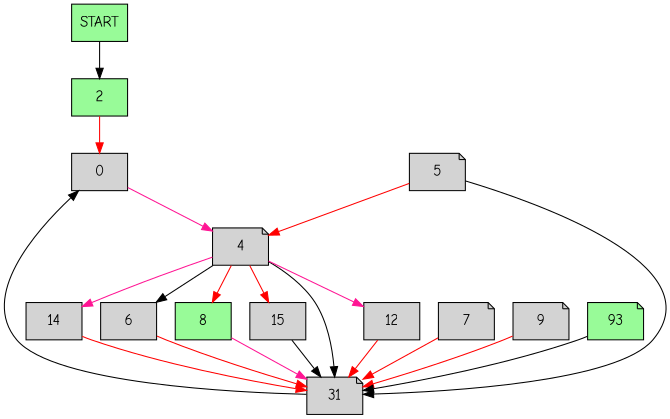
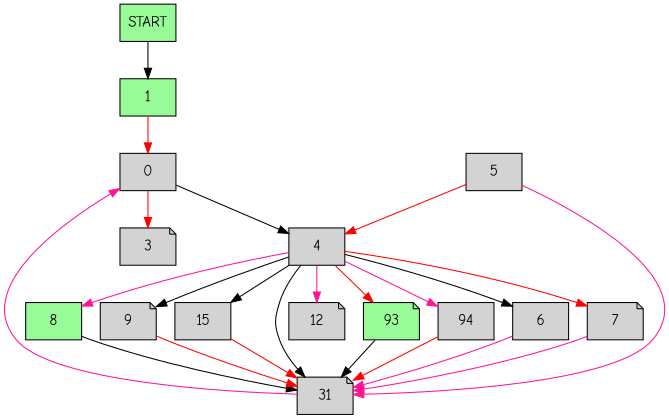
  digraph {
    fontname="Comic Neue"
    node [fillcolor=lightgrey fontname="Comic Neue" shape=box style=filled]
    edge [color=red fontname="Comic Neue"]
    n1 [fillcolor=palegreen label=START]
-   1 [fillcolor=palegreen label=2]
+   1 [fillcolor=palegreen]
    n3 [label=0]
-   4 [shape=note]
+   3 [shape=note]
+   4
    6
    7 [shape=note]
    8 [fillcolor=palegreen]
    9 [shape=note]
    n10 [label=15]
    n11 [label=31 shape=note]
-   12
+   12 [shape=note]
    n13 [fillcolor=palegreen label=93 shape=note]
-   14
-   5 [shape=note]
+   14 [label=94]
+   5
    n1 -> 1 [color=black]
    1 -> n3
-   n3 -> 4 [color=deeppink]
+   n3 -> 3
+   n3 -> 4 [color=black]
    4 -> 6 [color=black]
-   4 -> 8
-   4 -> n10
+   4 -> 7
+   4 -> 8 [color=deeppink]
+   4 -> 9 [color=black]
+   4 -> n10 [color=black]
    4 -> n11 [color=black]
    4 -> 12 [color=deeppink]
+   4 -> n13
    4 -> 14 [color=deeppink]
-   6 -> n11
-   7 -> n11
-   8 -> n11 [color=deeppink]
+   6 -> n11 [color=deeppink]
+   7 -> n11 [color=deeppink]
+   8 -> n11 [color=black]
    9 -> n11
-   n10 -> n11 [color=black]
-   n11 -> n3 [color=black]
-   12 -> n11
+   n10 -> n11
+   n11 -> n3 [color=deeppink]
    n13 -> n11 [color=black]
    14 -> n11
    5 -> 4
-   5 -> n11 [color=black]
+   5 -> n11 [color=deeppink]
  }
